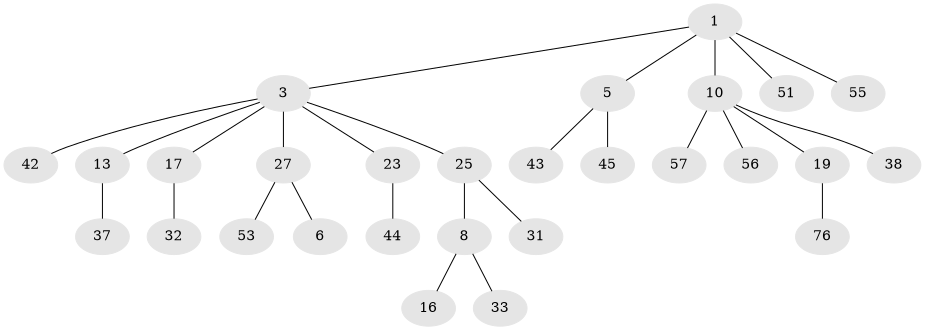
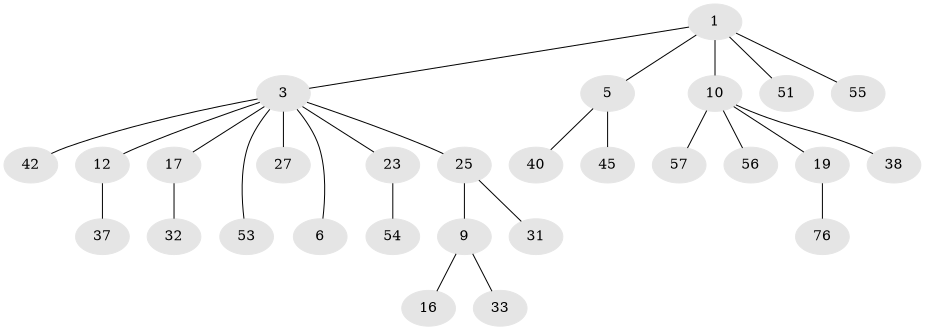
  graph {
    node [color=gray90 style=filled]
    1 [super="+2+11"]
    3 [super="+4+20+26+7"]
    5 [super="+14"]
    10 [super="+13+30"]
    51
    55
    6 [super="+21+52"]
-   12 [super="+18" label=13]
+   12 [super="+18"]
    17 [super="+24"]
    23
    25
    27
    42
    53
-   43 [super="+47"]
+   43 [super="+47" label=40]
    45
    19 [super="+49"]
    38
    57
    56
-   8 [super="+9+54"]
+   8 [super="+9+54" label=9]
    16
    33
    37
    32 [super="+41"]
-   44
+   44 [label=54]
    31 [super="+40"]
    n28 [label=76]
    1 -- 3
    1 -- 5
    1 -- 10
    1 -- 51
    1 -- 55
-   27 -- 6
+   3 -- 6
    3 -- 12
    3 -- 17
    3 -- 23
    3 -- 25
    3 -- 27
    3 -- 42
-   27 -- 53
+   3 -- 53
    5 -- 43
    5 -- 45
    10 -- 19
    10 -- 38
    10 -- 57
    10 -- 56
    12 -- 37
    17 -- 32
    23 -- 44
    25 -- 8
    25 -- 31
    19 -- n28
    8 -- 16
    8 -- 33
  }
